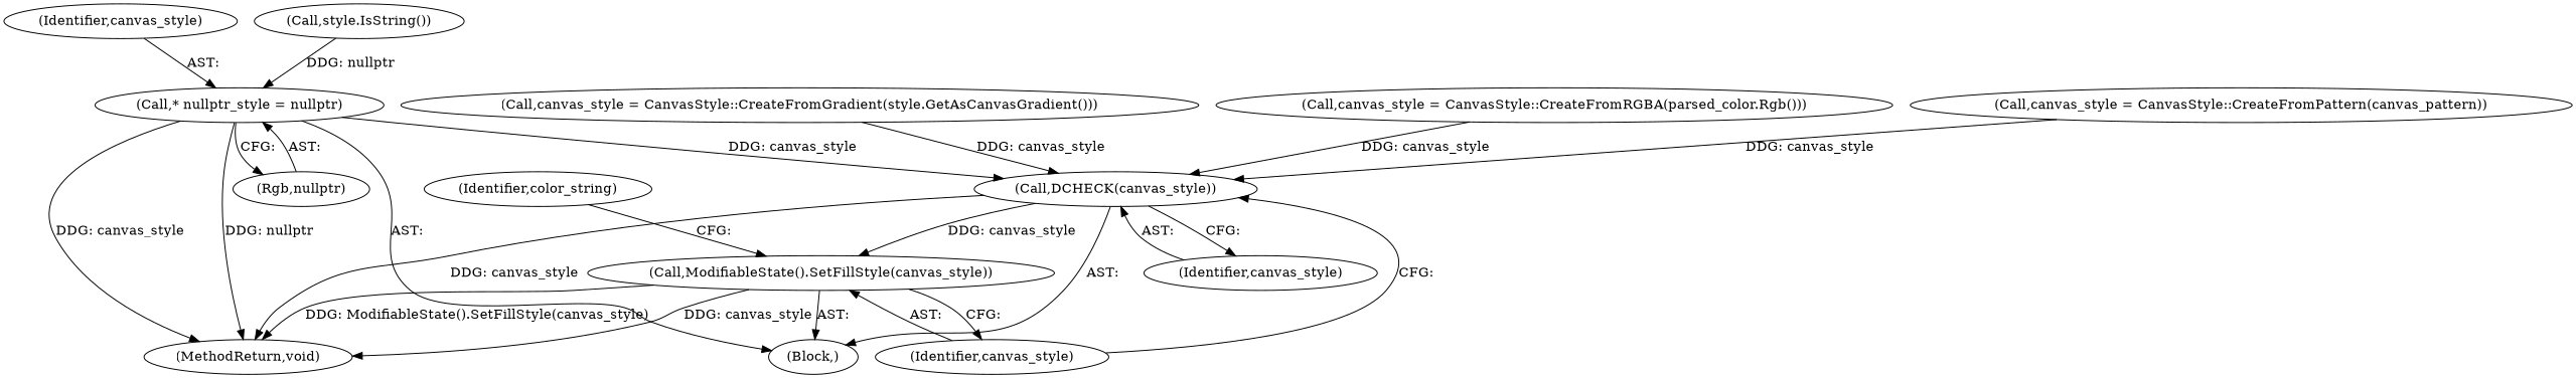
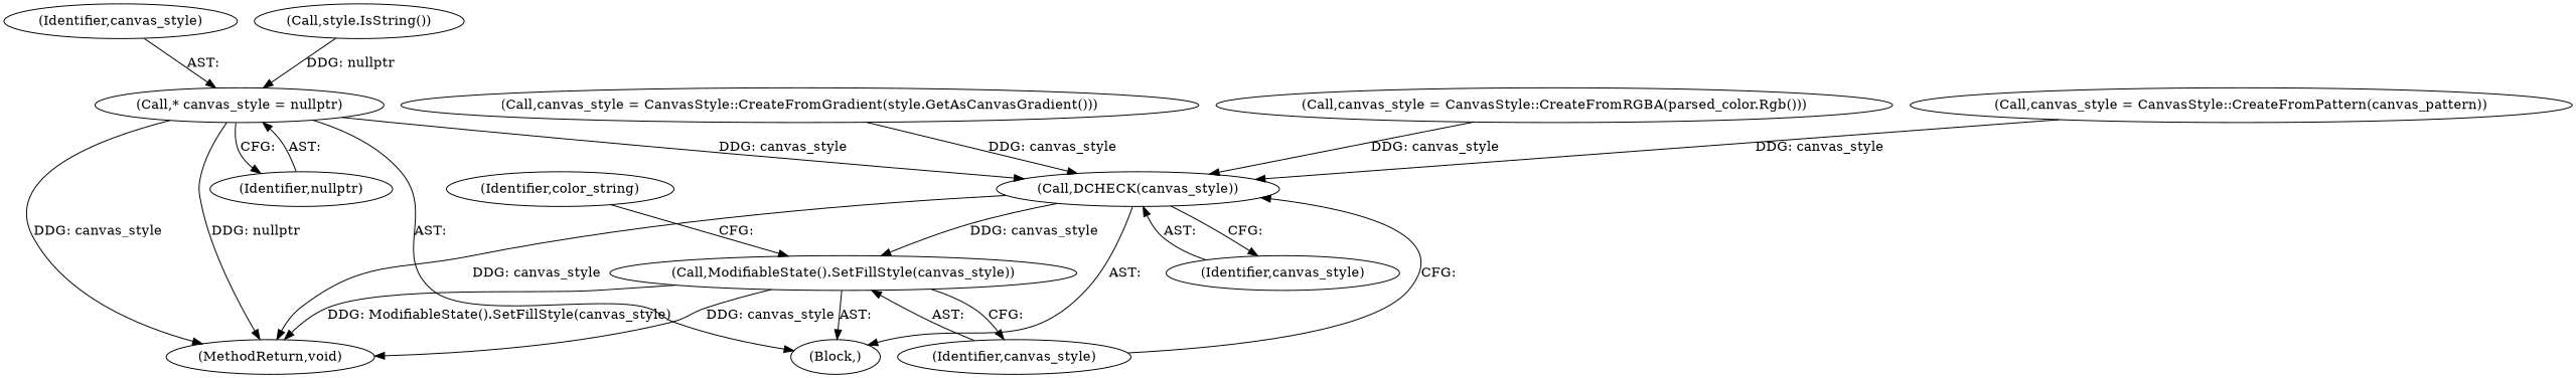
  digraph {
-   n1 [label="(Call,* nullptr_style = nullptr)"]
+   n1 [label="(Call,* canvas_style = nullptr)"]
    n2 [label="(Call,DCHECK(canvas_style))"]
    n3 [label="(MethodReturn,void)"]
-   n4 [label="(Rgb,nullptr)"]
+   n4 [label="(Identifier,nullptr)"]
    n5 [label="(Block,)"]
    n6 [label="(Call,ModifiableState().SetFillStyle(canvas_style))"]
    n7 [label="(Identifier,canvas_style)"]
    n8 [label="(Identifier,canvas_style)"]
    n9 [label="(Call,canvas_style = CanvasStyle::CreateFromRGBA(parsed_color.Rgb()))"]
    n10 [label="(Identifier,canvas_style)"]
    n11 [label="(Call,style.IsString())"]
    n12 [label="(Call,canvas_style = CanvasStyle::CreateFromPattern(canvas_pattern))"]
    n13 [label="(Call,canvas_style = CanvasStyle::CreateFromGradient(style.GetAsCanvasGradient()))"]
    n14 [label="(Identifier,color_string)"]
    n1 -> n2 [label="DDG: canvas_style"]
    n1 -> n3 [label="DDG: canvas_style"]
    n1 -> n3 [label="DDG: nullptr"]
    n1 -> n4 [label="CFG: "]
    n1 -> n5 [label="AST: "]
    n2 -> n3 [label="DDG: canvas_style"]
    n2 -> n5 [label="AST: "]
    n2 -> n6 [label="DDG: canvas_style"]
    n2 -> n7 [label="CFG: "]
    n4 -> n1 [label="AST: "]
    n6 -> n3 [label="DDG: ModifiableState().SetFillStyle(canvas_style)"]
    n6 -> n3 [label="DDG: canvas_style"]
    n6 -> n5 [label="AST: "]
    n6 -> n8 [label="CFG: "]
    n7 -> n2 [label="AST: "]
    n8 -> n2 [label="CFG: "]
    n8 -> n6 [label="AST: "]
    n9 -> n2 [label="DDG: canvas_style"]
    n10 -> n1 [label="AST: "]
    n11 -> n1 [label="DDG: nullptr"]
    n12 -> n2 [label="DDG: canvas_style"]
    n13 -> n2 [label="DDG: canvas_style"]
    n14 -> n6 [label="CFG: "]
  }
